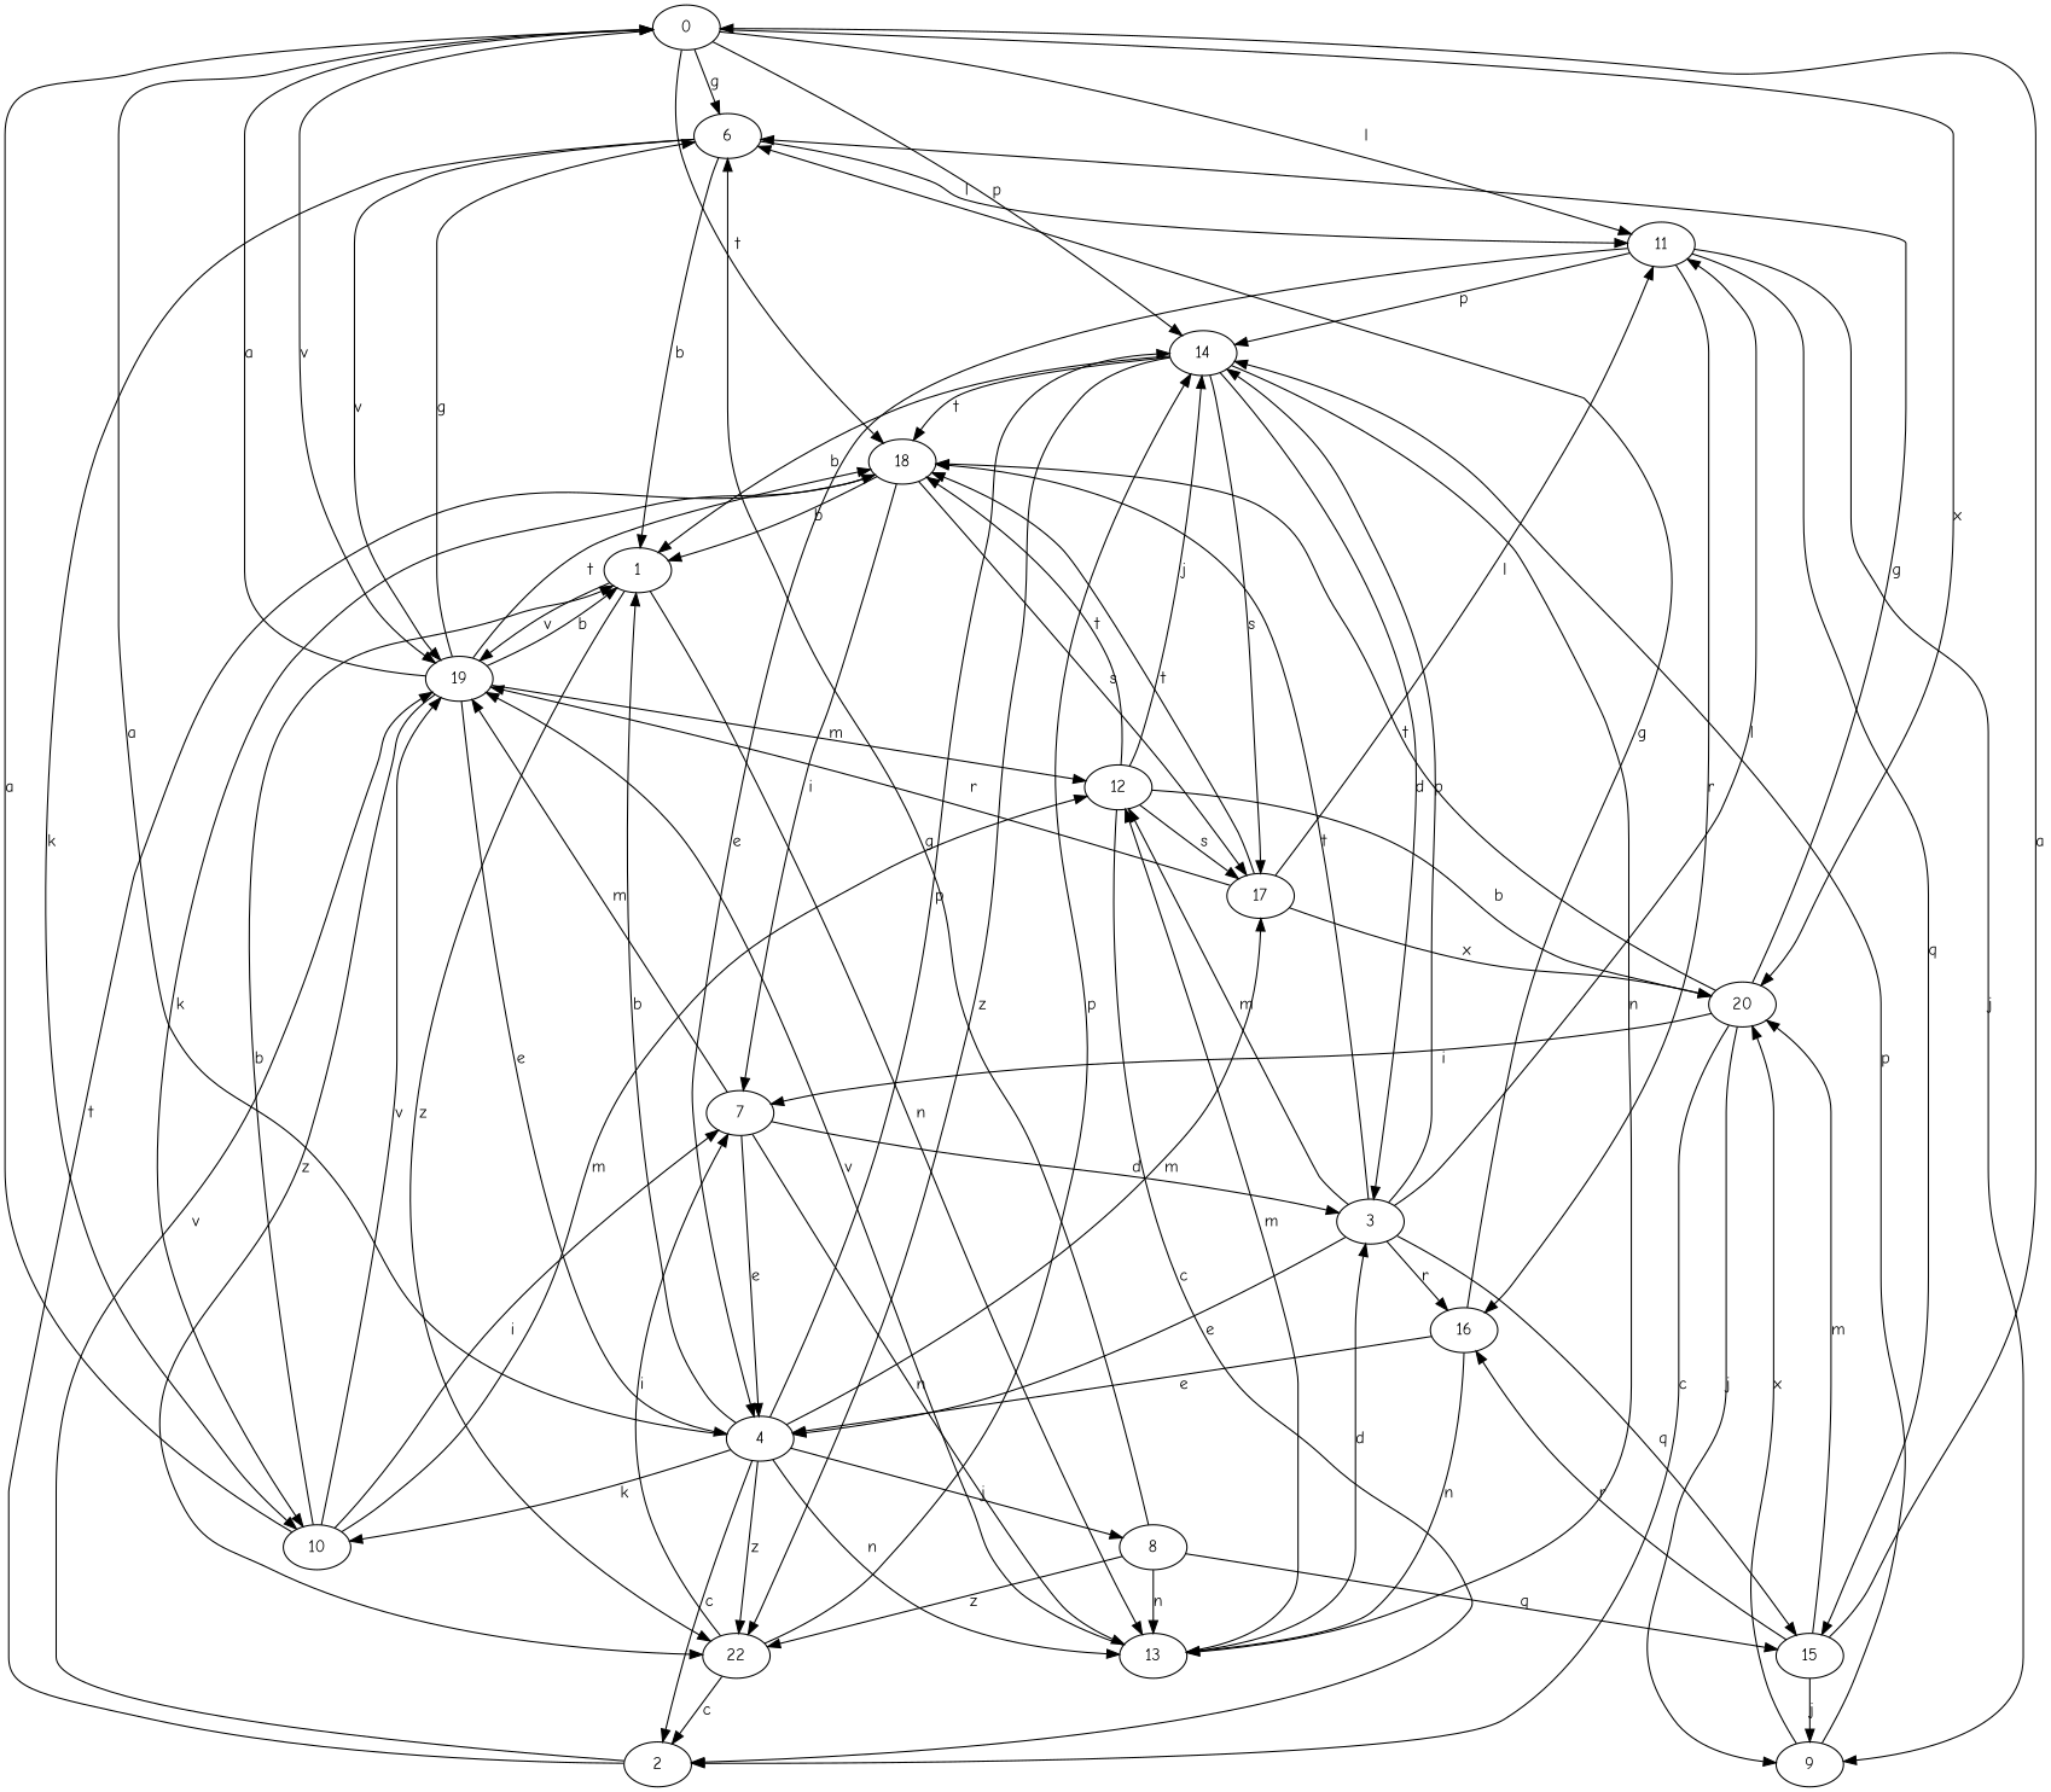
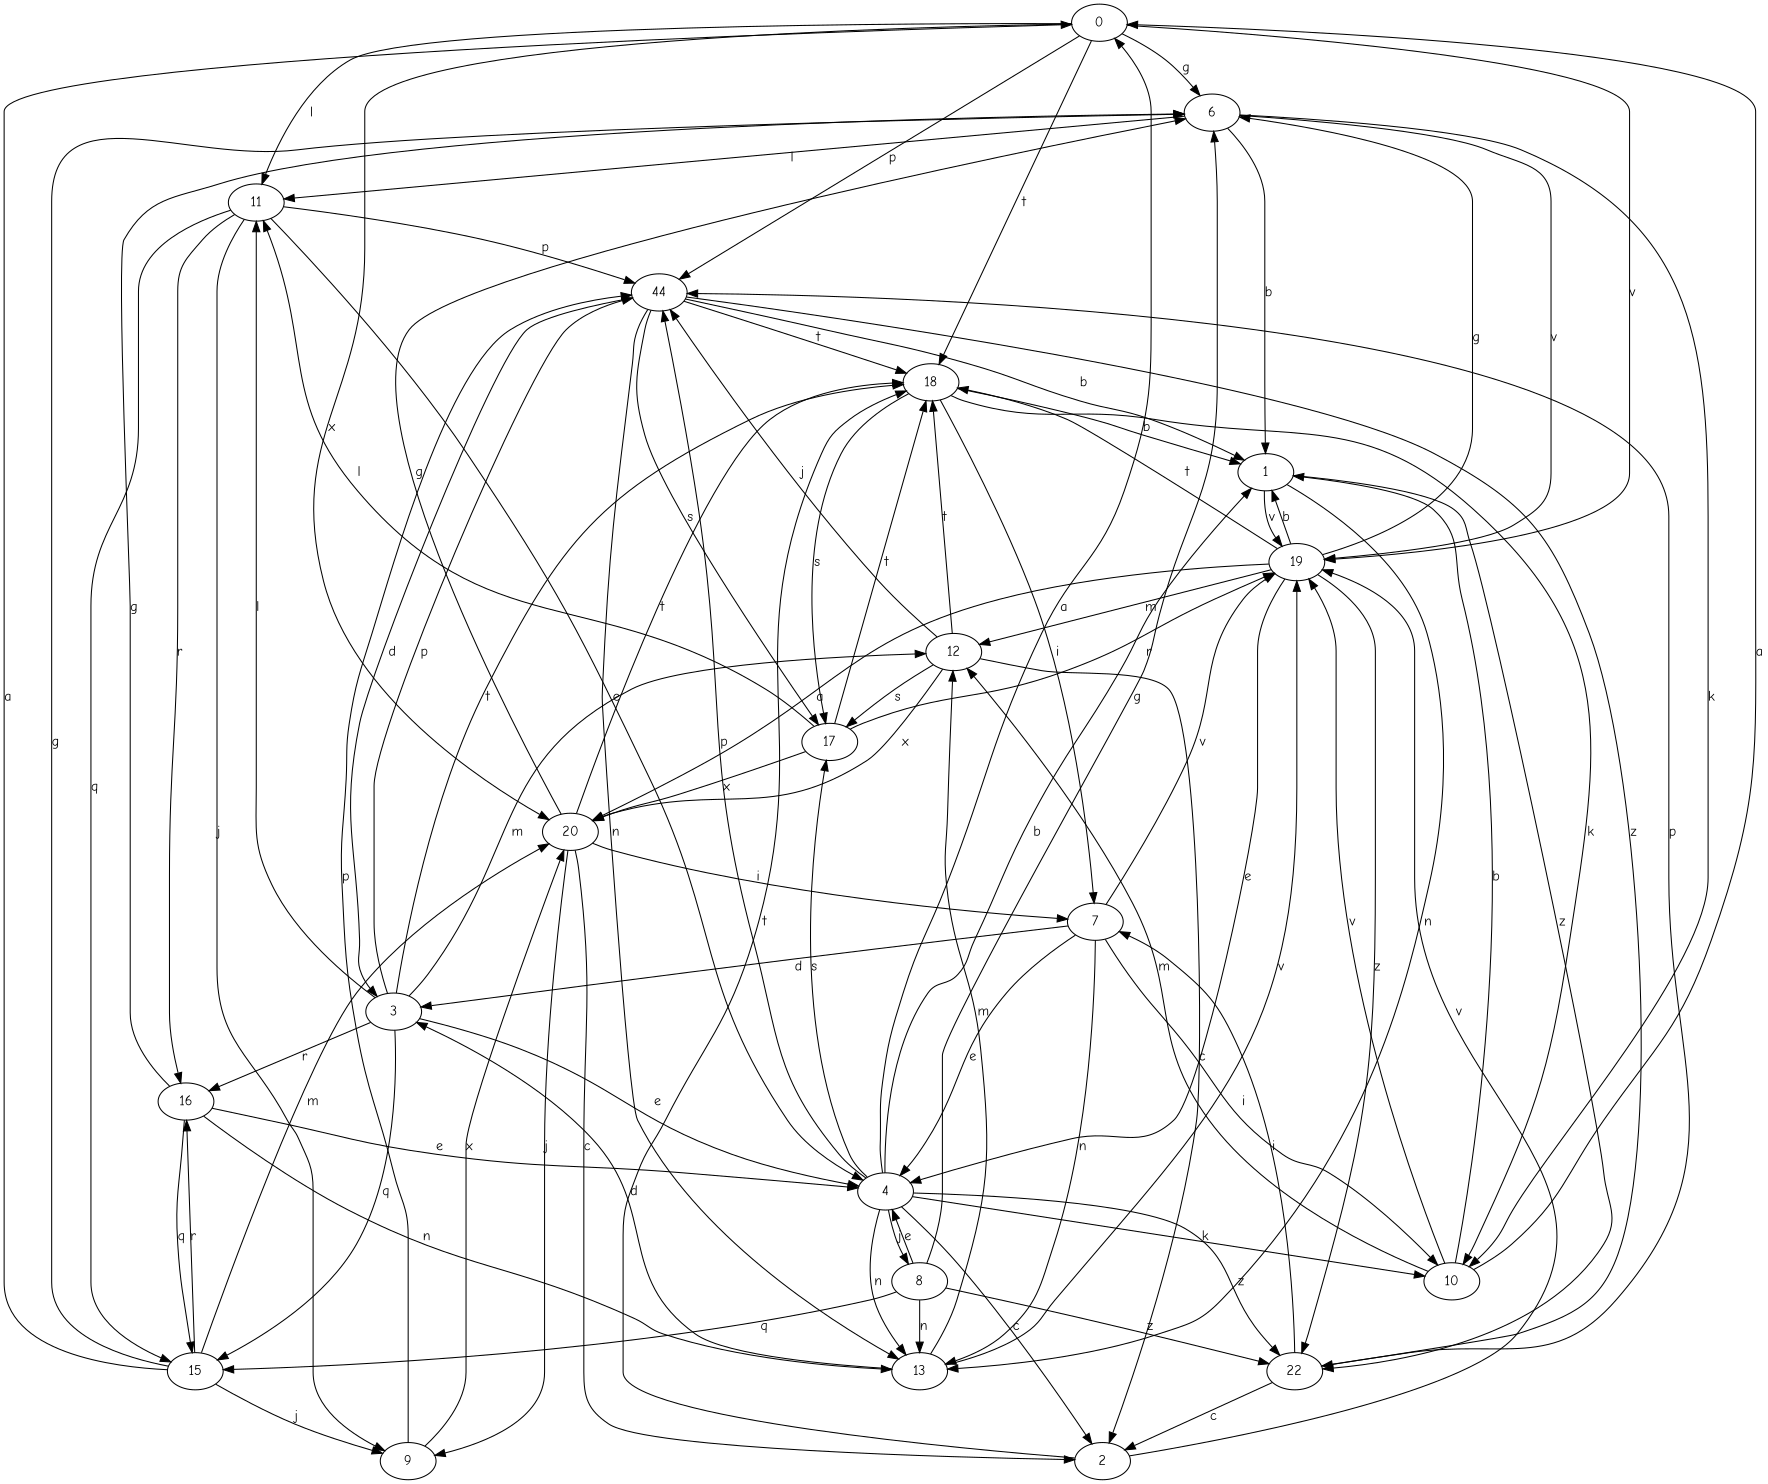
  strict digraph {
    fontname="Comic Neue"
    node [fontname="Comic Neue"]
    edge [fontname="Comic Neue"]
    0
    6
    11
-   14
+   14 [label=44]
    18
    19
    20
    1
    10
    4
    15
    16
    9
    13
    22
    3
    17
    7
    12
    2
    8
    0 -> 6 [label=g]
    0 -> 11 [label=l]
    0 -> 14 [label=p]
    0 -> 18 [label=t]
    0 -> 19 [label=v]
    0 -> 20 [label=x]
    6 -> 11 [label=l]
    6 -> 19 [label=v]
    6 -> 1 [label=b]
    6 -> 10 [label=k]
    11 -> 14 [label=p]
    11 -> 4 [label=e]
    11 -> 15 [label=q]
    11 -> 16 [label=r]
    11 -> 9 [label=j]
    14 -> 18 [label=t]
    14 -> 1 [label=b]
    14 -> 13 [label=n]
    14 -> 22 [label=z]
    14 -> 3 [label=d]
    14 -> 17 [label=s]
    18 -> 1 [label=b]
    18 -> 10 [label=k]
    18 -> 17 [label=s]
    18 -> 7 [label=i]
-   19 -> 0 [label=a]
+   19 -> 20 [label=a]
    19 -> 6 [label=g]
    19 -> 18 [label=t]
    19 -> 1 [label=b]
    19 -> 4 [label=e]
    19 -> 22 [label=z]
    19 -> 12 [label=m]
    20 -> 6 [label=g]
    20 -> 18 [label=t]
    20 -> 9 [label=j]
    20 -> 7 [label=i]
    20 -> 2 [label=c]
    1 -> 19 [label=v]
    1 -> 13 [label=n]
    1 -> 22 [label=z]
    10 -> 0 [label=a]
    10 -> 19 [label=v]
    10 -> 1 [label=b]
-   10 -> 7 [label=i]
+   7 -> 10 [label=i]
    10 -> 12 [label=m]
    4 -> 0 [label=a]
    4 -> 14 [label=p]
    4 -> 1 [label=b]
    4 -> 10 [label=k]
    4 -> 13 [label=n]
    4 -> 22 [label=z]
-   4 -> 17 [label=m]
+   4 -> 17 [label=s]
    4 -> 2 [label=c]
    4 -> 8 [label=j]
    15 -> 0 [label=a]
+   15 -> 6 [label=g]
    15 -> 20 [label=m]
    15 -> 16 [label=r]
    15 -> 9 [label=j]
    16 -> 6 [label=g]
    16 -> 4 [label=e]
+   16 -> 15 [label=q]
    16 -> 13 [label=n]
    9 -> 14 [label=p]
    9 -> 20 [label=x]
    13 -> 19 [label=v]
    13 -> 3 [label=d]
    13 -> 12 [label=m]
    22 -> 14 [label=p]
    22 -> 7 [label=i]
    22 -> 2 [label=c]
    3 -> 11 [label=l]
    3 -> 14 [label=p]
    3 -> 18 [label=t]
    3 -> 4 [label=e]
    3 -> 15 [label=q]
    3 -> 16 [label=r]
    3 -> 12 [label=m]
    17 -> 11 [label=l]
    17 -> 18 [label=t]
    17 -> 19 [label=r]
    17 -> 20 [label=x]
-   7 -> 19 [label=m]
+   7 -> 19 [label=v]
    7 -> 4 [label=e]
    7 -> 13 [label=n]
    7 -> 3 [label=d]
    12 -> 14 [label=j]
    12 -> 18 [label=t]
-   12 -> 20 [label=b]
+   12 -> 20 [label=x]
    12 -> 17 [label=s]
    12 -> 2 [label=c]
    2 -> 18 [label=t]
    2 -> 19 [label=v]
    8 -> 6 [label=g]
+   8 -> 4 [label=e]
    8 -> 15 [label=q]
    8 -> 13 [label=n]
    8 -> 22 [label=z]
  }
